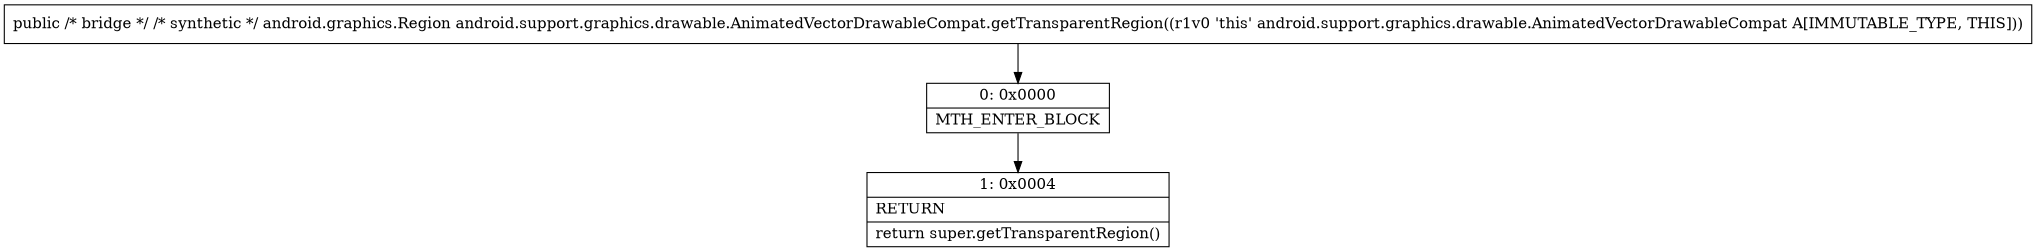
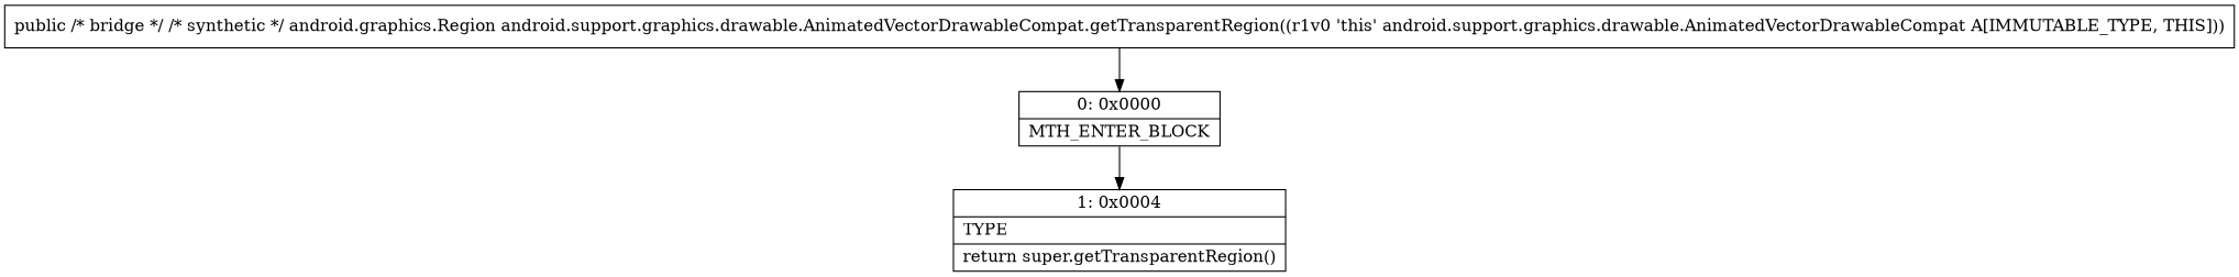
  digraph {
    node [shape=record]
    n1 [label="{0\:\ 0x0000|MTH_ENTER_BLOCK\l}"]
-   n2 [label="{1\:\ 0x0004|RETURN\l|return super.getTransparentRegion()\l}"]
+   n2 [label="{1\:\ 0x0004|TYPE\l|return super.getTransparentRegion()\l}"]
    n3 [label="{public \/* bridge *\/ \/* synthetic *\/ android.graphics.Region android.support.graphics.drawable.AnimatedVectorDrawableCompat.getTransparentRegion((r1v0 'this' android.support.graphics.drawable.AnimatedVectorDrawableCompat A[IMMUTABLE_TYPE, THIS])) }"]
    n1 -> n2
    n3 -> n1
  }
